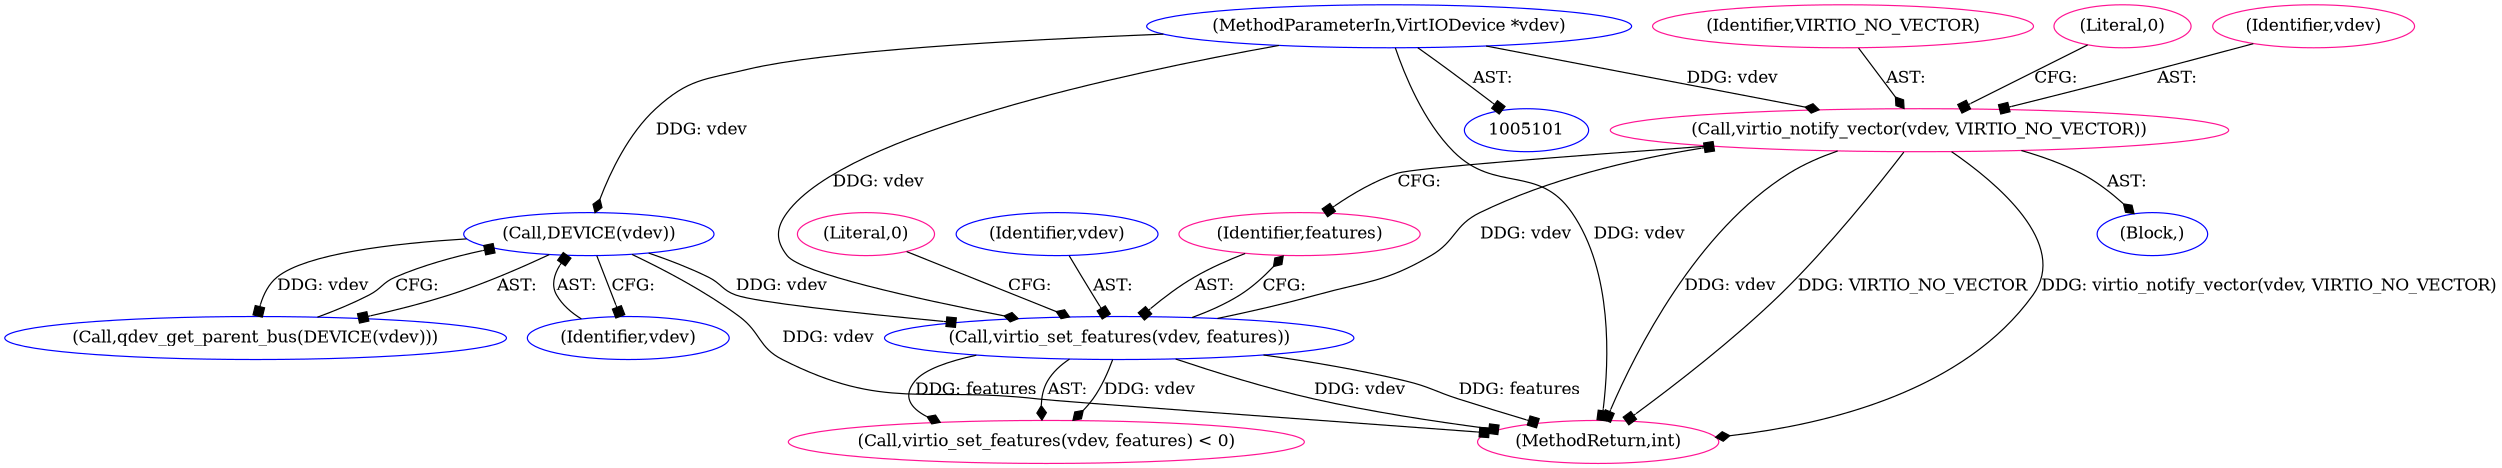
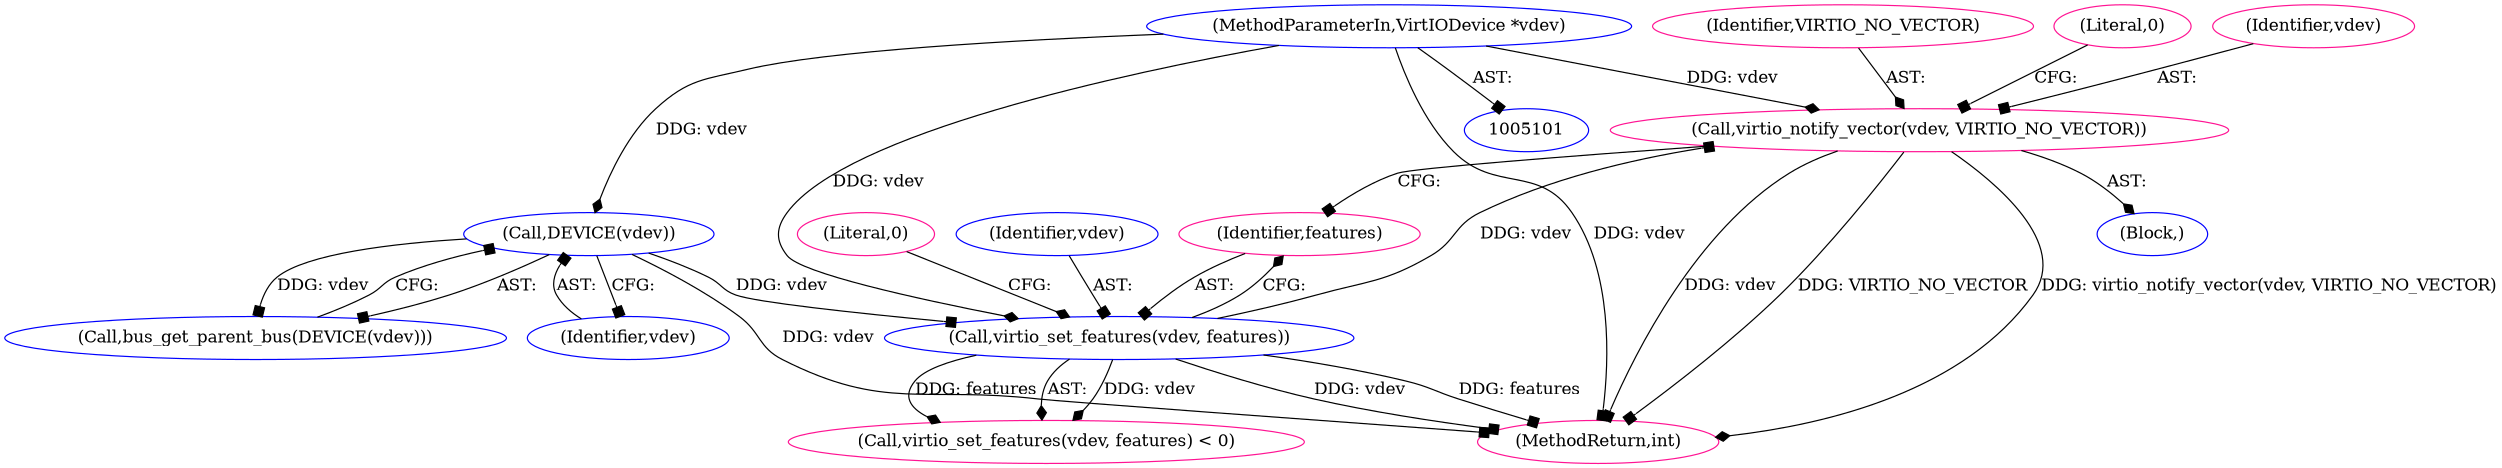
  digraph {
    node [color=deeppink]
    edge [arrowhead=box]
    n1 [label="(Call,virtio_notify_vector(vdev, VIRTIO_NO_VECTOR))"]
    n2 [label="(MethodReturn,int)"]
    n3 [color=blue label="(Block,)"]
    n4 [label="(Identifier,features)"]
    n5 [label="(Identifier,VIRTIO_NO_VECTOR)"]
    n6 [color=blue label="(Call,virtio_set_features(vdev, features))"]
    n7 [label="(Call,virtio_set_features(vdev, features) < 0)"]
    n8 [color=blue label="(Call,DEVICE(vdev))"]
-   n9 [color=blue label="(Call,qdev_get_parent_bus(DEVICE(vdev)))"]
+   n9 [color=blue label="(Call,bus_get_parent_bus(DEVICE(vdev)))"]
    n10 [color=blue label="(Identifier,vdev)"]
    n11 [color=blue label="(MethodParameterIn,VirtIODevice *vdev)"]
    n12 [color=blue label=1005101]
    n13 [label="(Literal,0)"]
    n14 [color=blue label="(Identifier,vdev)"]
    n15 [label="(Literal,0)"]
    n16 [label="(Identifier,vdev)"]
    n1 -> n2 [label="DDG: vdev"]
    n1 -> n2 [label="DDG: VIRTIO_NO_VECTOR"]
    n1 -> n2 [arrowhead=diamond label="DDG: virtio_notify_vector(vdev, VIRTIO_NO_VECTOR)"]
    n1 -> n3 [arrowhead=diamond label="AST: "]
    n1 -> n4 [label="CFG: "]
    n4 -> n6 [label="AST: "]
    n5 -> n1 [arrowhead=diamond label="AST: "]
    n6 -> n1 [label="DDG: vdev"]
    n6 -> n2 [label="DDG: vdev"]
    n6 -> n2 [label="DDG: features"]
    n6 -> n4 [arrowhead=diamond label="CFG: "]
    n6 -> n7 [arrowhead=diamond label="AST: "]
    n6 -> n7 [arrowhead=diamond label="DDG: vdev"]
    n6 -> n7 [arrowhead=diamond label="DDG: features"]
    n8 -> n2 [label="DDG: vdev"]
    n8 -> n6 [label="DDG: vdev"]
    n8 -> n9 [label="AST: "]
    n8 -> n9 [label="DDG: vdev"]
    n8 -> n10 [label="CFG: "]
    n9 -> n8 [label="CFG: "]
    n10 -> n8 [label="AST: "]
    n11 -> n1 [arrowhead=diamond label="DDG: vdev"]
    n11 -> n2 [label="DDG: vdev"]
    n11 -> n6 [arrowhead=diamond label="DDG: vdev"]
    n11 -> n8 [arrowhead=diamond label="DDG: vdev"]
    n11 -> n12 [label="AST: "]
    n13 -> n6 [arrowhead=diamond label="CFG: "]
    n14 -> n6 [label="AST: "]
    n15 -> n1 [label="CFG: "]
    n16 -> n1 [label="AST: "]
  }
